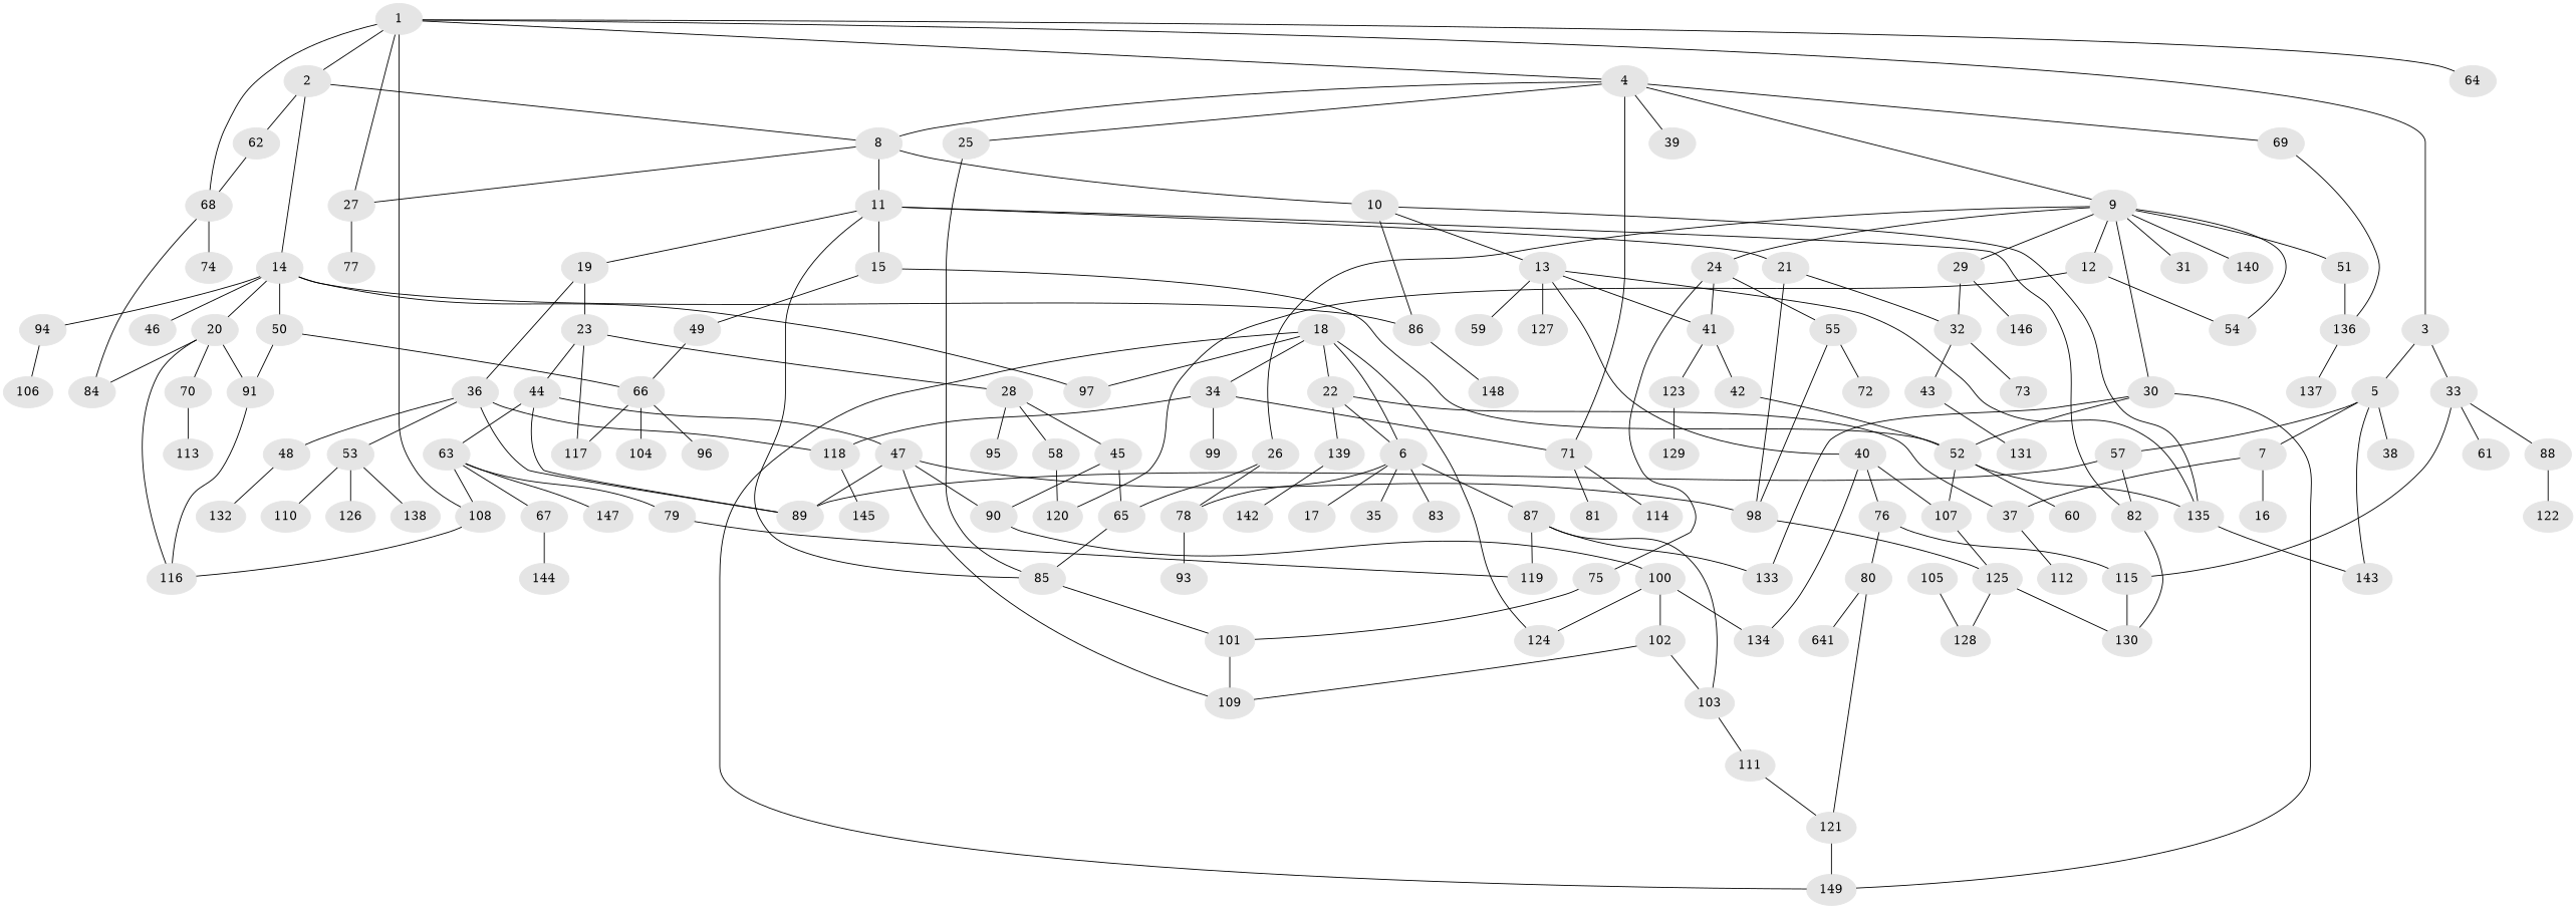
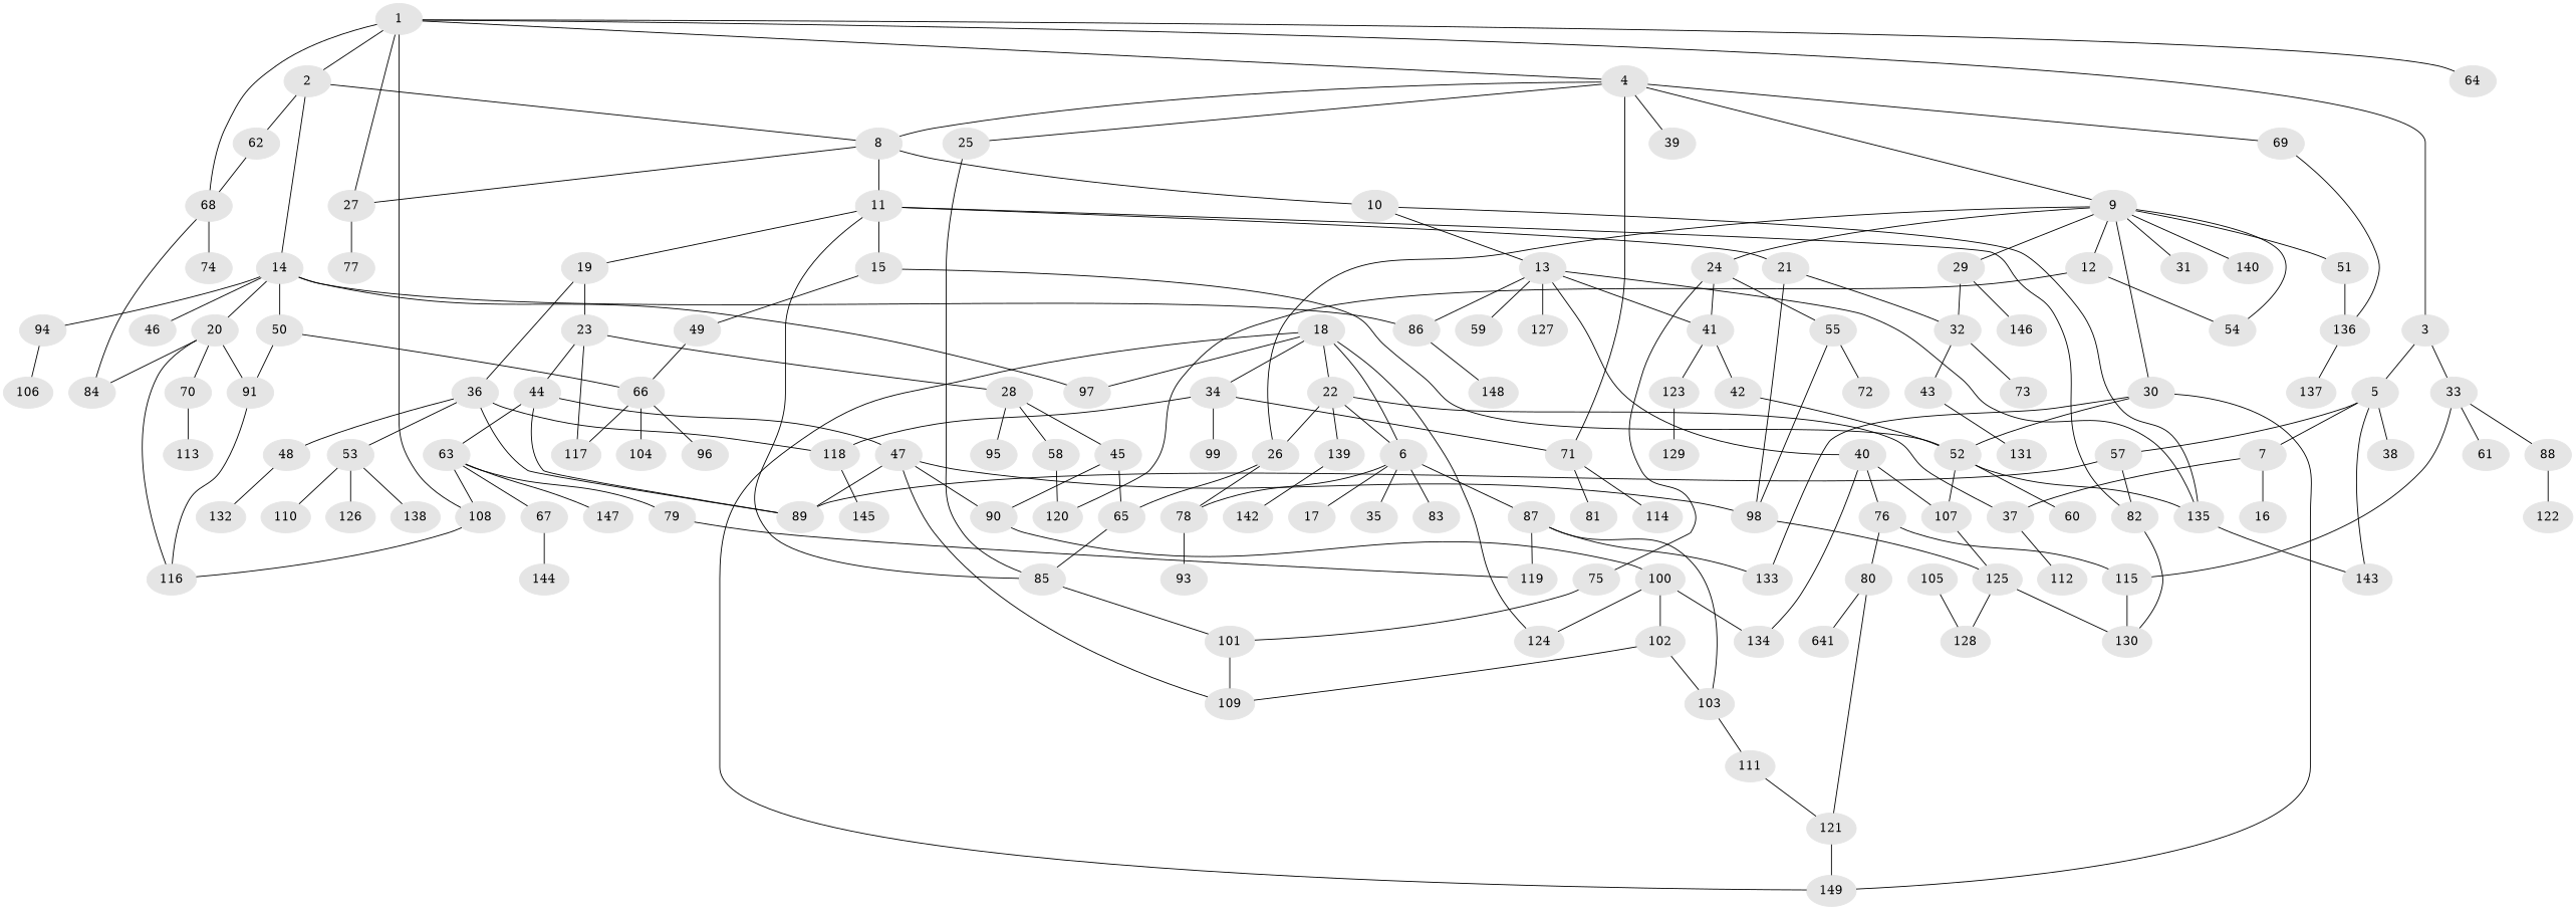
  graph {
    node [color=gray90 style=filled]
    1
    2
    3
    4
    27
    64
    68
    108
    8
    14
    62
    5
    33
    9
    25
    39
    69
    71
    77
    84
    74
    116
    10
    11
    86
    20
    46
    50
    94
    97
    7
    38
    57
    143
    6
    17
    18
    35
    78
    83
    87
    61
    88
    115
    12
    24
    26
    29
    30
    31
    51
    54
    140
    85
    136
    81
    114
    16
    37
    82
    89
    22
    34
    124
    149
    93
    133
    119
    103
    112
    13
    135
    15
    19
    21
    120
    41
    55
    75
    65
    32
    146
    52
    40
    59
    127
    49
    23
    36
    98
    130
    101
    76
    107
    134
    42
    123
    148
    70
    91
    66
    106
    60
    139
    99
    118
    28
    44
    117
    48
    53
    113
    43
    73
    125
    142
    45
    58
    95
    47
    63
    72
    90
    131
    122
    145
    132
    110
    126
    138
    80
    129
    109
    67
    79
    147
    100
    96
    104
    137
    105
    128
    144
    121
    n145 [label=641]
    111
    102
    1 -- 2
    1 -- 3
    1 -- 4
    1 -- 27
    1 -- 64
    1 -- 68
    1 -- 108
    2 -- 8
    2 -- 14
    2 -- 62
    3 -- 5
    3 -- 33
    4 -- 8
    4 -- 9
    4 -- 25
    4 -- 39
    4 -- 69
    4 -- 71
    27 -- 77
    68 -- 84
    68 -- 74
    108 -- 116
    8 -- 27
    8 -- 10
    8 -- 11
    14 -- 86
    14 -- 20
    14 -- 46
    14 -- 50
    14 -- 94
    14 -- 97
    62 -- 68
    5 -- 7
    5 -- 38
    5 -- 57
    5 -- 143
    33 -- 61
    33 -- 88
    33 -- 115
    9 -- 12
    9 -- 24
    9 -- 26
    9 -- 29
    9 -- 30
    9 -- 31
    9 -- 51
    9 -- 54
    9 -- 140
    25 -- 85
    69 -- 136
    71 -- 81
    71 -- 114
    10 -- 13
    10 -- 135
    11 -- 85
    11 -- 82
    11 -- 15
    11 -- 19
    11 -- 21
    86 -- 148
    20 -- 84
    20 -- 116
    20 -- 70
    20 -- 91
    50 -- 91
    50 -- 66
    94 -- 106
    7 -- 16
    7 -- 37
    57 -- 82
    57 -- 89
    6 -- 17
    6 -- 18
    6 -- 35
    6 -- 78
    6 -- 83
    6 -- 87
    18 -- 97
    18 -- 22
    18 -- 34
    18 -- 124
    18 -- 149
    78 -- 93
    87 -- 133
    87 -- 119
    87 -- 103
    88 -- 122
    115 -- 130
    12 -- 54
    12 -- 120
    24 -- 41
    24 -- 55
    24 -- 75
    26 -- 78
    26 -- 65
    29 -- 32
    29 -- 146
    30 -- 149
    30 -- 133
    30 -- 52
    51 -- 136
    85 -- 101
    136 -- 137
    37 -- 112
    82 -- 130
    22 -- 6
+   22 -- 26
    22 -- 37
    22 -- 139
    34 -- 71
    34 -- 99
    34 -- 118
    103 -- 111
-   10 -- 86
+   13 -- 86
    13 -- 135
    13 -- 41
    13 -- 40
    13 -- 59
    13 -- 127
    135 -- 143
    15 -- 52
    15 -- 49
    19 -- 23
    19 -- 36
    21 -- 32
    21 -- 98
    41 -- 42
    41 -- 123
    55 -- 98
    55 -- 72
    75 -- 101
    65 -- 85
    32 -- 43
    32 -- 73
    52 -- 135
    52 -- 107
    52 -- 60
    40 -- 76
    40 -- 107
    40 -- 134
    49 -- 66
    23 -- 28
    23 -- 44
    23 -- 117
    36 -- 89
    36 -- 118
    36 -- 48
    36 -- 53
    98 -- 125
    101 -- 109
    76 -- 115
    76 -- 80
    107 -- 125
    42 -- 52
    123 -- 129
    70 -- 113
    91 -- 116
    66 -- 117
    66 -- 96
    66 -- 104
    139 -- 142
    118 -- 145
    28 -- 45
    28 -- 58
    28 -- 95
    44 -- 89
    44 -- 47
    44 -- 63
    48 -- 132
    53 -- 110
    53 -- 126
    53 -- 138
    43 -- 131
    125 -- 130
    125 -- 128
    45 -- 65
    45 -- 90
    58 -- 120
    47 -- 89
    47 -- 98
    47 -- 90
    47 -- 109
    63 -- 108
    63 -- 67
    63 -- 79
    63 -- 147
    90 -- 100
    80 -- 121
    80 -- n145
    67 -- 144
    79 -- 119
    100 -- 124
    100 -- 134
    100 -- 102
    105 -- 128
    121 -- 149
    111 -- 121
    102 -- 103
    102 -- 109
  }
